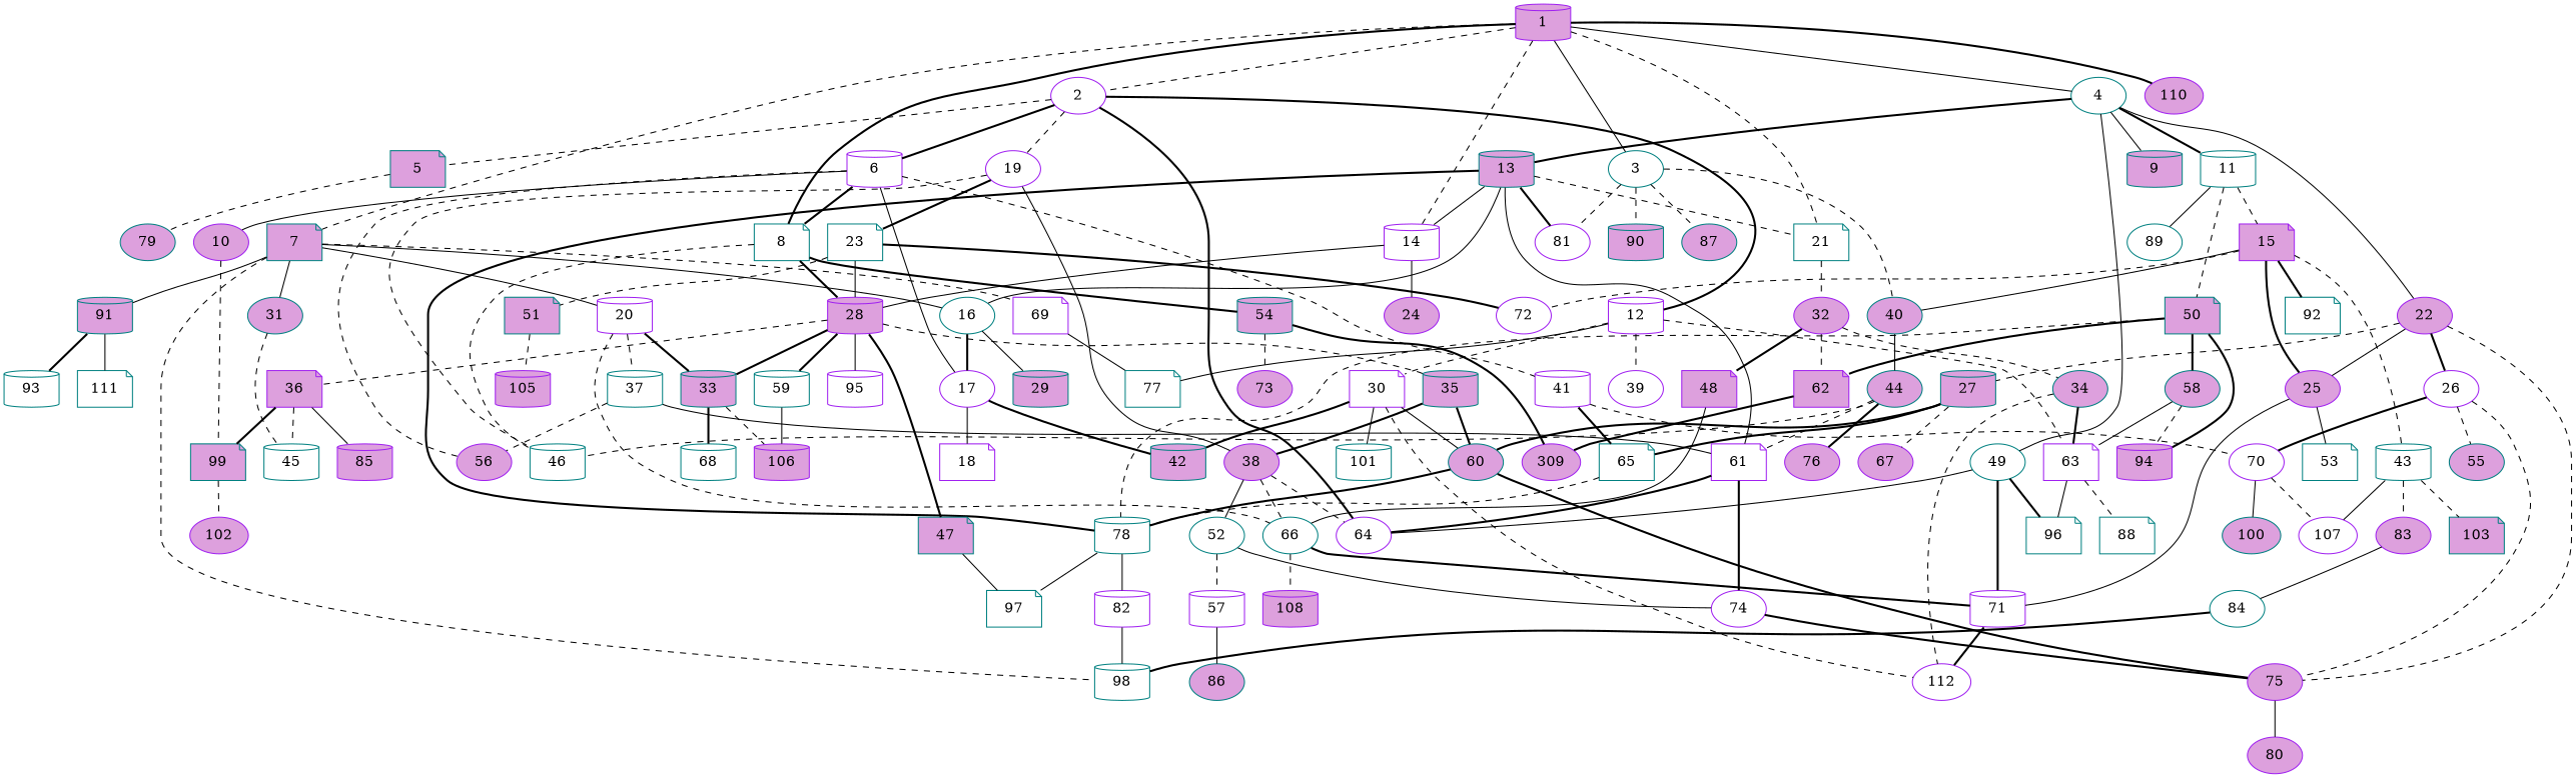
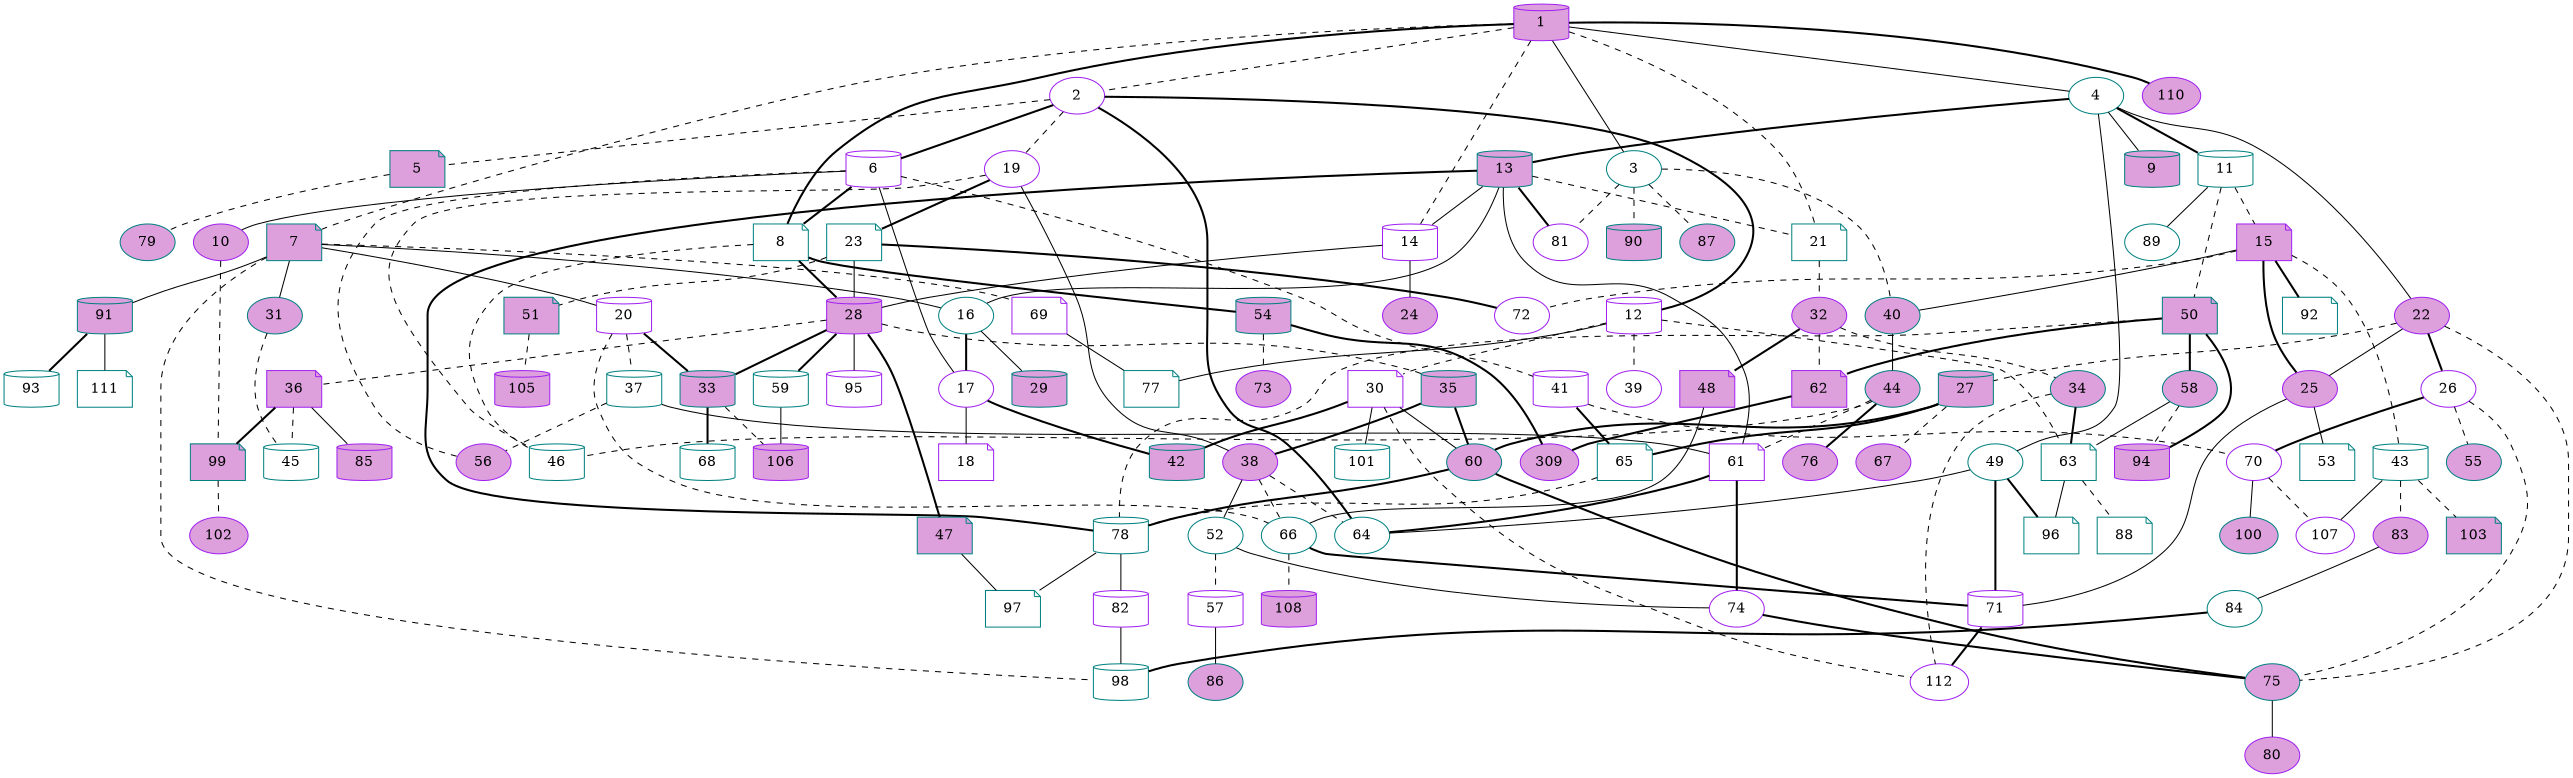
  graph {
    node [color=teal fillcolor=white shape=ellipse style=filled]
    edge [style=dashed]
    1 [color=purple fillcolor=plum shape=cylinder]
    2 [color=purple]
    3
    4
    7 [fillcolor=plum shape=note]
    8 [shape=note]
    14 [color=purple shape=cylinder]
    21 [shape=note]
    110 [color=purple fillcolor=plum]
    5 [fillcolor=plum shape=note]
    6 [color=purple shape=cylinder]
    12 [color=purple shape=cylinder]
    19 [color=purple]
-   64 [color=purple]
+   64
    40 [fillcolor=plum]
    81 [color=purple]
    87 [fillcolor=plum]
    90 [fillcolor=plum shape=cylinder]
    9 [fillcolor=plum shape=cylinder]
    11 [shape=cylinder]
    13 [fillcolor=plum shape=cylinder]
    22 [color=purple fillcolor=plum]
    49
    16
    20 [color=purple shape=cylinder]
    31 [fillcolor=plum]
    69 [color=purple shape=note]
    91 [fillcolor=plum shape=cylinder]
    98 [shape=cylinder]
    28 [color=purple fillcolor=plum shape=cylinder]
    46 [shape=cylinder]
    54 [fillcolor=plum shape=cylinder]
    24 [color=purple fillcolor=plum]
    32 [color=purple fillcolor=plum]
    79 [fillcolor=plum]
    10 [color=purple fillcolor=plum]
    17 [color=purple]
    41 [color=purple shape=cylinder]
    56 [color=purple fillcolor=plum]
    30 [color=purple shape=note]
    39 [color=purple]
-   63 [color=purple shape=note]
+   63 [shape=note]
    77 [shape=note]
    23 [shape=note]
    38 [color=purple fillcolor=plum]
    44 [fillcolor=plum]
    15 [color=purple fillcolor=plum shape=note]
    50 [fillcolor=plum shape=note]
    89
    61 [color=purple shape=note]
    78 [shape=cylinder]
    25 [color=purple fillcolor=plum]
    26 [color=purple]
    27 [fillcolor=plum shape=cylinder]
-   75 [color=purple fillcolor=plum]
+   75 [fillcolor=plum]
    71 [color=purple shape=cylinder]
    96 [shape=note]
    99 [fillcolor=plum shape=note]
    18 [color=purple shape=note]
    42 [fillcolor=plum shape=cylinder]
    70 [color=purple]
    65 [shape=note]
    29 [fillcolor=plum shape=cylinder]
    33 [fillcolor=plum shape=cylinder]
    37 [shape=cylinder]
    66
    45 [shape=cylinder]
    93 [shape=cylinder]
    111 [shape=note]
    35 [fillcolor=plum shape=cylinder]
    36 [color=purple fillcolor=plum shape=note]
    47 [fillcolor=plum shape=note]
    59 [shape=cylinder]
    95 [color=purple shape=cylinder]
    73 [color=purple fillcolor=plum]
    n76 [color=purple fillcolor=plum label=309]
    102 [color=purple fillcolor=plum]
    43 [shape=cylinder]
    72 [color=purple]
    92 [shape=note]
    62 [color=purple fillcolor=plum shape=note]
    58 [fillcolor=plum]
    94 [color=purple fillcolor=plum shape=cylinder]
    60 [fillcolor=plum]
    101 [shape=cylinder]
    112 [color=purple]
    88 [shape=note]
    74 [color=purple]
    97 [shape=note]
    82 [color=purple shape=cylinder]
    53 [shape=note]
    83 [color=purple fillcolor=plum]
    103 [fillcolor=plum shape=note]
    107 [color=purple]
    51 [fillcolor=plum shape=note]
    52
    68 [shape=cylinder]
    106 [color=purple fillcolor=plum shape=cylinder]
    108 [color=purple fillcolor=plum shape=cylinder]
    34 [fillcolor=plum]
    48 [color=purple fillcolor=plum shape=note]
    55 [fillcolor=plum]
    67 [color=purple fillcolor=plum]
    80 [color=purple fillcolor=plum]
    105 [color=purple fillcolor=plum shape=cylinder]
    100 [fillcolor=plum]
    85 [color=purple fillcolor=plum shape=cylinder]
    57 [color=purple shape=cylinder]
    76 [color=purple fillcolor=plum]
    84
    86 [fillcolor=plum]
    1 -- 2
    1 -- 3 [style=solid]
    1 -- 4 [style=solid]
    1 -- 7
    1 -- 8 [style=bold]
    1 -- 14
    1 -- 21
    1 -- 110 [style=bold]
    2 -- 5
    2 -- 6 [style=bold]
    2 -- 12 [style=bold]
    2 -- 19
    2 -- 64 [style=bold]
    3 -- 40
    3 -- 81
    3 -- 87
    3 -- 90
    4 -- 9 [style=solid]
    4 -- 11 [style=bold]
    4 -- 13 [style=bold]
    4 -- 22 [style=solid]
    4 -- 49 [style=solid]
    7 -- 16 [style=solid]
    7 -- 20 [style=solid]
    7 -- 31 [style=solid]
    7 -- 69
    7 -- 91 [style=solid]
    7 -- 98
    8 -- 28 [style=bold]
    8 -- 46
    8 -- 54 [style=bold]
    14 -- 28 [style=solid]
    14 -- 24 [style=solid]
    21 -- 32
    5 -- 79
    6 -- 8 [style=bold]
    6 -- 10 [style=solid]
    6 -- 17 [style=solid]
    6 -- 41
    6 -- 56
    12 -- 30
    12 -- 39
    12 -- 63
    12 -- 77 [style=solid]
    19 -- 46
    19 -- 23 [style=bold]
    19 -- 38 [style=solid]
    40 -- 44 [style=solid]
    11 -- 15
    11 -- 50
    11 -- 89 [style=solid]
    13 -- 14 [style=solid]
    13 -- 21
    13 -- 81 [style=bold]
    13 -- 16 [style=solid]
    13 -- 61 [style=solid]
    13 -- 78 [style=bold]
    22 -- 25 [style=solid]
    22 -- 26 [style=bold]
    22 -- 27
    22 -- 75
    49 -- 64 [style=solid]
    49 -- 71 [style=bold]
    49 -- 96 [style=bold]
    16 -- 17 [style=bold]
    16 -- 29 [style=solid]
    20 -- 33 [style=bold]
    20 -- 37
    20 -- 66
    31 -- 45
    69 -- 77 [style=solid]
    91 -- 93 [style=bold]
    91 -- 111 [style=solid]
    28 -- 33 [style=bold]
    28 -- 35
    28 -- 36
    28 -- 47 [style=bold]
    28 -- 59 [style=bold]
    28 -- 95 [style=solid]
    54 -- 73
    54 -- n76 [style=bold]
    32 -- 62
    32 -- 34
    32 -- 48 [style=bold]
    10 -- 99
    17 -- 18 [style=solid]
    17 -- 42 [style=bold]
    41 -- 70
    41 -- 65 [style=bold]
    30 -- 42 [style=bold]
    30 -- 60 [style=solid]
    30 -- 101 [style=solid]
    30 -- 112
    63 -- 96 [style=solid]
    63 -- 88
    23 -- 28 [style=solid]
    23 -- 72 [style=bold]
    23 -- 51
    38 -- 64
    38 -- 66
    38 -- 52 [style=solid]
    44 -- 46
    44 -- 61
    44 -- 76 [style=bold]
    15 -- 40 [style=solid]
    15 -- 25 [style=bold]
    15 -- 43
    15 -- 72
    15 -- 92 [style=bold]
    50 -- 78
    50 -- 62 [style=bold]
    50 -- 58 [style=bold]
    50 -- 94 [style=bold]
    61 -- 64 [style=bold]
    61 -- 74 [style=bold]
    78 -- 97 [style=solid]
    78 -- 82 [style=solid]
    25 -- 71 [style=solid]
    25 -- 53 [style=solid]
    26 -- 75
    26 -- 70 [style=bold]
    26 -- 55
    27 -- 65 [style=bold]
    27 -- 60 [style=bold]
    27 -- 67
    75 -- 80 [style=solid]
    71 -- 112 [style=bold]
    99 -- 102
    70 -- 107
    70 -- 100 [style=solid]
    65 -- 78
    33 -- 68 [style=bold]
    33 -- 106
    37 -- 56
    37 -- 61 [style=solid]
    66 -- 71 [style=bold]
    66 -- 108
    35 -- 38 [style=bold]
    35 -- 60 [style=bold]
    36 -- 99 [style=bold]
    36 -- 45
    36 -- 85 [style=solid]
    47 -- 97 [style=solid]
    59 -- 106 [style=solid]
    43 -- 83
    43 -- 103
    43 -- 107 [style=solid]
    62 -- n76 [style=bold]
    58 -- 63 [style=solid]
    58 -- 94
    60 -- 78 [style=bold]
    60 -- 75 [style=bold]
    74 -- 75 [style=bold]
    82 -- 98 [style=solid]
    83 -- 84 [style=solid]
    51 -- 105
    52 -- 74 [style=solid]
    52 -- 57
    34 -- 63 [style=bold]
    34 -- 112
    48 -- 66 [style=solid]
    57 -- 86 [style=solid]
    84 -- 98 [style=bold]
  }
